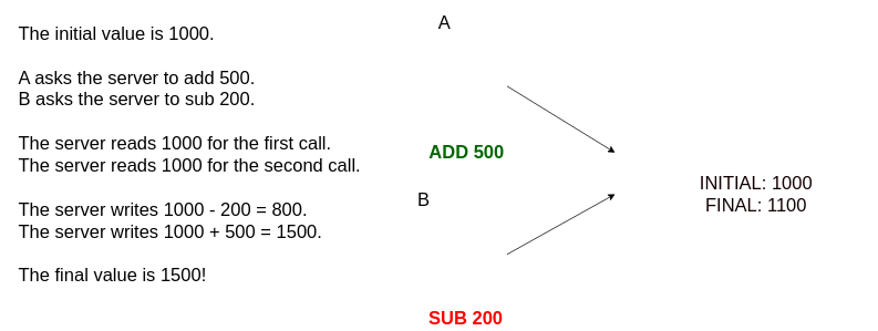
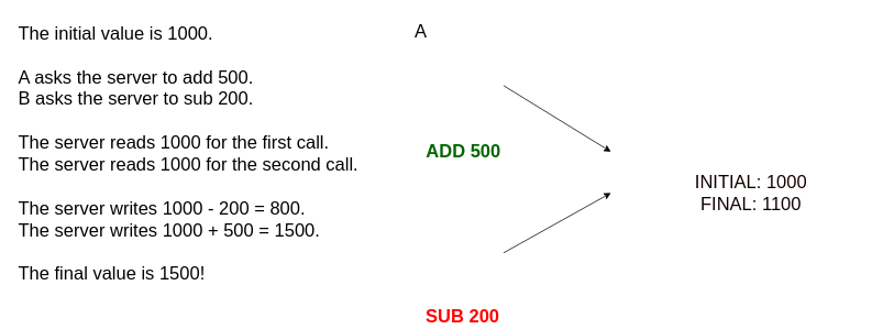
  <mxCell id="0" />
  <mxCell id="1" parent="0" />
  <mxCell id="2" value="" style="shape=image;verticalLabelPosition=bottom;labelBackgroundColor=default;verticalAlign=top;aspect=fixed;imageAspect=0;image=https://cdn1.iconfinder.com/data/icons/user-avatar-20/64/18-man-256.png;" parent="1" vertex="1"><mxGeometry x="510" y="53" width="100" height="100" as="geometry" /></mxCell>
  <mxCell id="3" value="" style="shape=image;verticalLabelPosition=bottom;labelBackgroundColor=default;verticalAlign=top;aspect=fixed;imageAspect=0;image=https://cdn1.iconfinder.com/data/icons/user-avatar-20/64/26-woman-512.png;" parent="1" vertex="1"><mxGeometry x="510" y="255.5" width="100" height="100" as="geometry" /></mxCell>
  <mxCell id="4" value="" style="shape=image;verticalLabelPosition=bottom;labelBackgroundColor=default;verticalAlign=top;aspect=fixed;imageAspect=0;image=https://cdn2.iconfinder.com/data/icons/whcompare-isometric-web-hosting-servers/50/server-rack-512.png;" parent="1" vertex="1"><mxGeometry x="740" y="183" width="100" height="100" as="geometry" /></mxCell>
  <mxCell id="5" value="" style="endArrow=classic;html=1;rounded=0;exitX=1;exitY=0.5;exitDx=0;exitDy=0;entryX=0;entryY=0.5;entryDx=0;entryDy=0;" parent="1" source="3" target="4" edge="1"><mxGeometry width="50" height="50" relative="1" as="geometry"><mxPoint x="700" y="233" as="sourcePoint" /><mxPoint x="750" y="183" as="targetPoint" /></mxGeometry></mxCell>
  <mxCell id="6" value="SUB 200" style="edgeLabel;html=1;align=center;verticalAlign=middle;resizable=0;points=[];fontSize=22;fontStyle=1;fontColor=#FF0000;labelBackgroundColor=none;" parent="5" vertex="1" connectable="0"><mxGeometry x="0.253" y="3" relative="1" as="geometry"><mxPoint x="-130" y="125" as="offset" /></mxGeometry></mxCell>
  <mxCell id="7" value="" style="endArrow=classic;html=1;rounded=0;exitX=1;exitY=0.5;exitDx=0;exitDy=0;entryX=0;entryY=0;entryDx=0;entryDy=0;" parent="1" source="2" target="4" edge="1"><mxGeometry width="50" height="50" relative="1" as="geometry"><mxPoint x="860" y="133" as="sourcePoint" /><mxPoint x="910" y="83" as="targetPoint" /></mxGeometry></mxCell>
  <mxCell id="8" value="ADD 500" style="edgeLabel;html=1;align=center;verticalAlign=middle;resizable=0;points=[];fontSize=22;fontColor=#006600;fontStyle=1" vertex="1" connectable="0" parent="7"><mxGeometry x="0.303" y="2" relative="1" as="geometry"><mxPoint x="-135" y="30" as="offset" /></mxGeometry></mxCell>
  <mxCell id="9" value="INITIAL: 1000&lt;br&gt;FINAL: 1100" style="text;html=1;strokeColor=none;fillColor=none;align=center;verticalAlign=middle;whiteSpace=wrap;rounded=0;fontSize=22;fontColor=#120000;labelBackgroundColor=none;" parent="1" vertex="1"><mxGeometry x="830" y="195.5" width="160" height="75" as="geometry" /></mxCell>
  <mxCell id="10" value="" style="shape=image;verticalLabelPosition=bottom;labelBackgroundColor=default;verticalAlign=top;aspect=fixed;imageAspect=0;image=https://cdn4.iconfinder.com/data/icons/the-weather-is-nice-today/64/weather_48-64.png;" parent="1" vertex="1"><mxGeometry x="990" y="210.5" width="45" height="45" as="geometry" /></mxCell>
  <mxCell id="11" value="The initial value is 1000.&lt;br&gt;&lt;div&gt;&lt;br&gt;&lt;/div&gt;&lt;div&gt;A asks the server to add 500.&lt;/div&gt;&lt;div&gt;B asks the server to sub 200.&lt;/div&gt;&lt;div&gt;&lt;br&gt;&lt;/div&gt;The server reads 1000 for the first call.&lt;br style=&quot;font-size: 22px;&quot;&gt;&lt;div&gt;The server reads 1000 for the second call.&lt;/div&gt;&lt;div&gt;&lt;br&gt;&lt;/div&gt;The server writes 1000 - 200 = 800.&lt;br style=&quot;font-size: 22px;&quot;&gt;&lt;div&gt;The server writes 1000 + 500 = 1500.&lt;/div&gt;&lt;div&gt;&lt;br&gt;&lt;/div&gt;&lt;div&gt;The final value is 1500!&lt;br&gt;&lt;/div&gt;" style="text;whiteSpace=wrap;html=1;fontSize=22;align=left;" vertex="1" parent="1"><mxGeometry x="20" y="20.5" width="450" height="180" as="geometry" /></mxCell>
- <mxCell id="12" value="A" style="text;html=1;strokeColor=none;fillColor=none;align=center;verticalAlign=middle;whiteSpace=wrap;rounded=0;fontSize=22;fontColor=#000000;" vertex="1" parent="1"><mxGeometry x="505" y="13" width="60" height="30" as="geometry" /></mxCell>
- <mxCell id="13" value="B" style="text;html=1;strokeColor=none;fillColor=none;align=center;verticalAlign=middle;whiteSpace=wrap;rounded=0;fontSize=22;fontColor=#000000;" vertex="1" parent="1"><mxGeometry x="480" y="225.5" width="60" height="30" as="geometry" /></mxCell>
+ <mxCell id="12" value="A" style="text;html=1;strokeColor=none;fillColor=none;align=center;verticalAlign=middle;whiteSpace=wrap;rounded=0;fontSize=22;fontColor=#000000;" vertex="1" parent="1"><mxGeometry x="480" y="23" width="60" height="30" as="geometry" /></mxCell>
